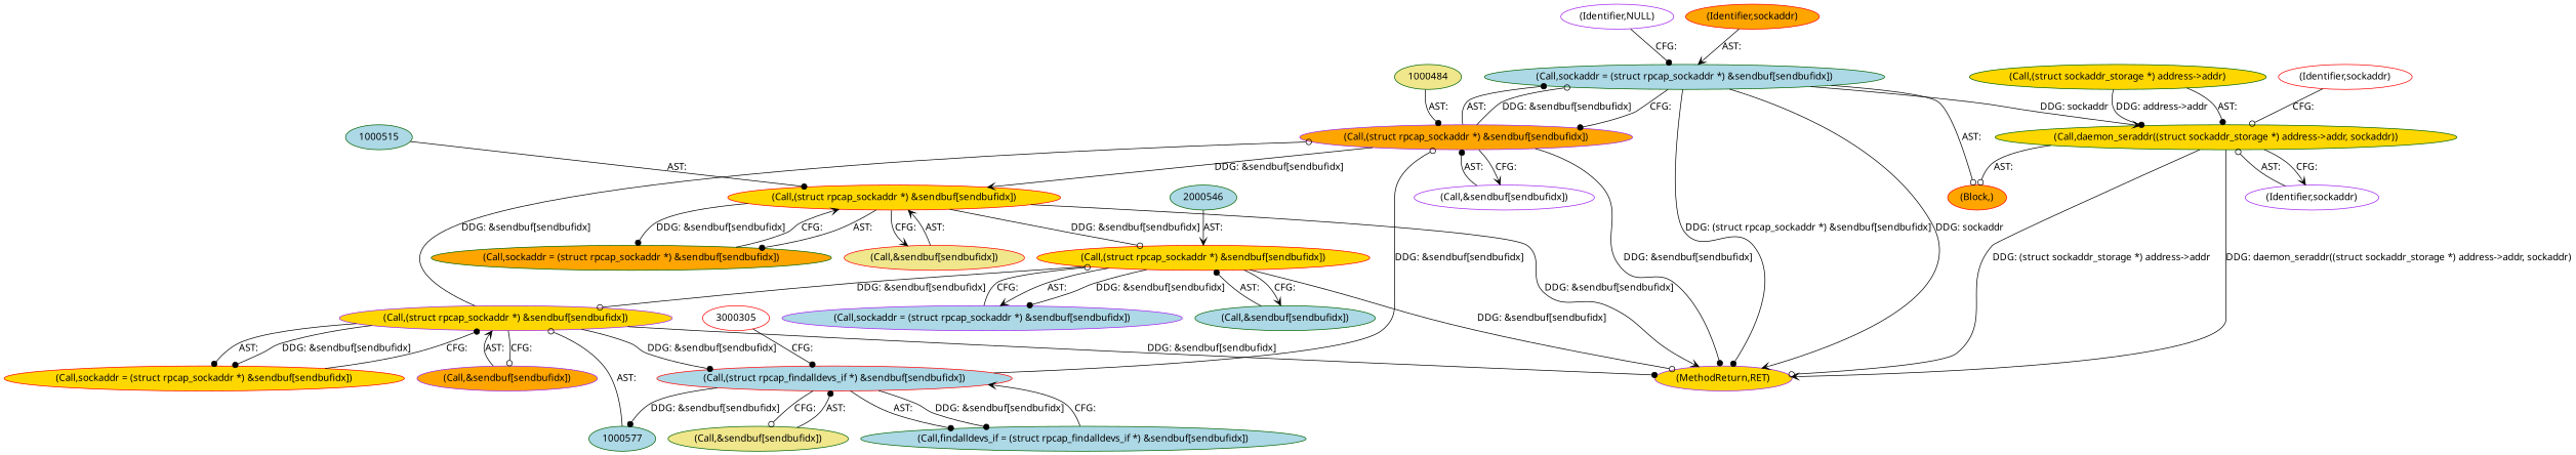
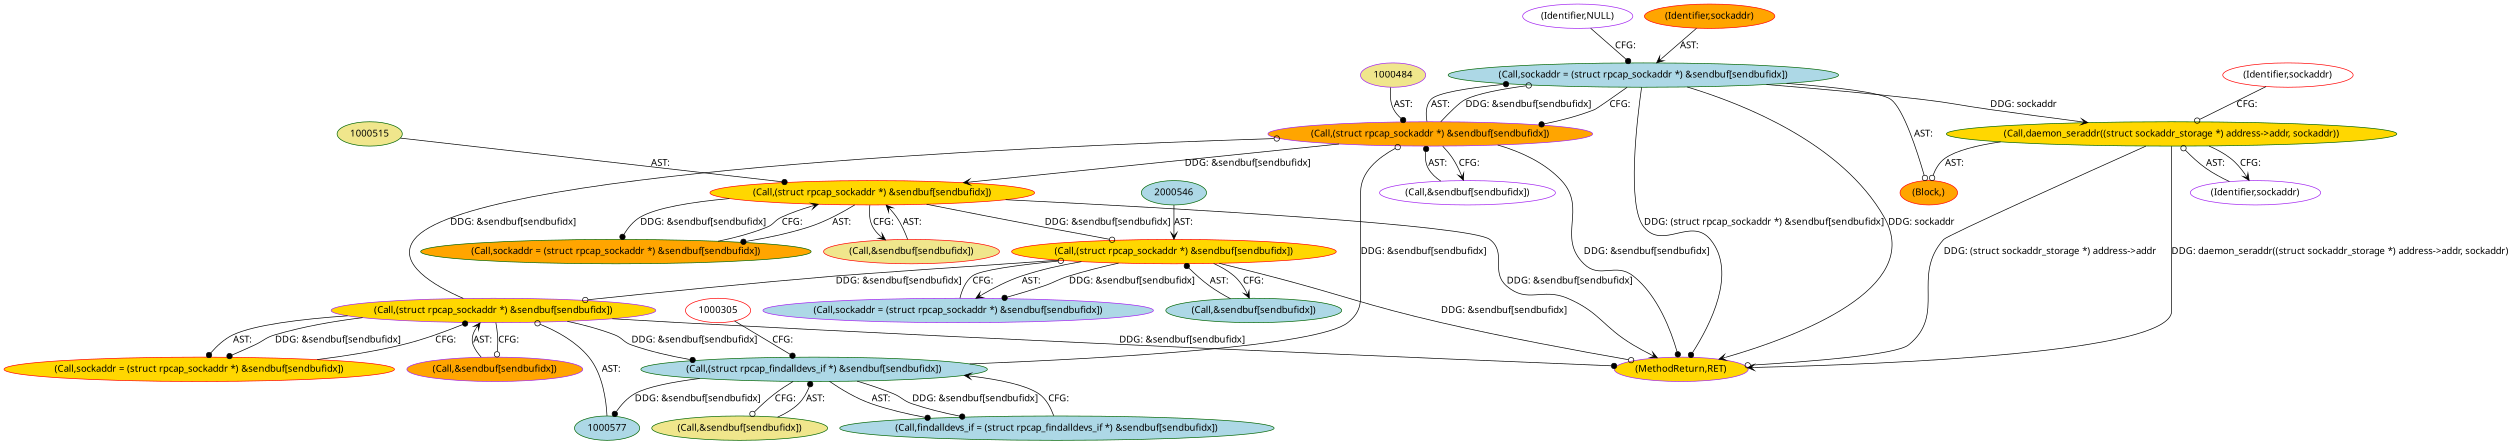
  digraph {
    fontname="Noto Sans"
    node [color=darkgreen fillcolor=lightblue fontname="Noto Sans" style=filled]
    edge [arrowhead=dot fontname="Noto Sans"]
    n1 [label="(Call,sockaddr = (struct rpcap_sockaddr *) &sendbuf[sendbufidx])"]
    n2 [color=purple fillcolor=orange label="(Call,(struct rpcap_sockaddr *) &sendbuf[sendbufidx])"]
    n3 [fillcolor=gold label="(Call,daemon_seraddr((struct sockaddr_storage *) address->addr, sockaddr))"]
    n4 [color=red fillcolor=orange label="(Block,)"]
    n5 [color=purple fillcolor=gold label="(MethodReturn,RET)"]
    n6 [color=red fillcolor=gold label="(Call,(struct rpcap_sockaddr *) &sendbuf[sendbufidx])"]
    n7 [color=purple fillcolor=white label="(Call,&sendbuf[sendbufidx])"]
    n8 [color=purple fillcolor=white label="(Identifier,sockaddr)"]
    n9 [color=red fillcolor=gold label="(Call,(struct rpcap_sockaddr *) &sendbuf[sendbufidx])"]
    n10 [color=red fillcolor=khaki label="(Call,&sendbuf[sendbufidx])"]
    n11 [fillcolor=orange label="(Call,sockaddr = (struct rpcap_sockaddr *) &sendbuf[sendbufidx])"]
-   n12 [color=red label="(Call,(struct rpcap_findalldevs_if *) &sendbuf[sendbufidx])"]
+   n12 [label="(Call,(struct rpcap_findalldevs_if *) &sendbuf[sendbufidx])"]
    n13 [fillcolor=khaki label="(Call,&sendbuf[sendbufidx])"]
    n14 [label="(Call,findalldevs_if = (struct rpcap_findalldevs_if *) &sendbuf[sendbufidx])"]
    1000577
    n16 [color=purple fillcolor=gold label="(Call,(struct rpcap_sockaddr *) &sendbuf[sendbufidx])"]
    n17 [color=red fillcolor=gold label="(Call,sockaddr = (struct rpcap_sockaddr *) &sendbuf[sendbufidx])"]
    n18 [color=purple fillcolor=orange label="(Call,&sendbuf[sendbufidx])"]
    n19 [label="(Call,&sendbuf[sendbufidx])"]
    n20 [color=purple label="(Call,sockaddr = (struct rpcap_sockaddr *) &sendbuf[sendbufidx])"]
    n21 [color=red fillcolor=white label="(Identifier,sockaddr)"]
-   n22 [fillcolor=gold label="(Call,(struct sockaddr_storage *) address->addr)"]
    n23 [color=purple fillcolor=white label="(Identifier,NULL)"]
    n24 [color=red fillcolor=orange label="(Identifier,sockaddr)"]
-   1000484 [fillcolor=khaki]
-   1000305 [color=red fillcolor=white label=3000305]
+   1000484 [color=purple fillcolor=khaki]
+   1000305 [color=red fillcolor=white]
    n27 [label=2000546]
-   1000515
+   1000515 [fillcolor=khaki]
    n1 -> n2 [label="CFG: "]
    n1 -> n3 [arrowhead=vee label="DDG: sockaddr"]
    n1 -> n4 [arrowhead=odot label="AST: "]
    n1 -> n5 [label="DDG: (struct rpcap_sockaddr *) &sendbuf[sendbufidx]"]
    n1 -> n5 [arrowhead=vee label="DDG: sockaddr"]
    n2 -> n1 [label="AST: "]
    n2 -> n1 [arrowhead=odot label="DDG: &sendbuf[sendbufidx]"]
    n2 -> n5 [label="DDG: &sendbuf[sendbufidx]"]
    n2 -> n6 [arrowhead=vee label="DDG: &sendbuf[sendbufidx]"]
    n2 -> n7 [arrowhead=vee label="CFG: "]
    n3 -> n4 [arrowhead=odot label="AST: "]
    n3 -> n5 [arrowhead=odot label="DDG: (struct sockaddr_storage *) address->addr"]
    n3 -> n5 [arrowhead=vee label="DDG: daemon_seraddr((struct sockaddr_storage *) address->addr, sockaddr)"]
    n3 -> n8 [arrowhead=vee label="CFG: "]
    n6 -> n5 [arrowhead=vee label="DDG: &sendbuf[sendbufidx]"]
    n6 -> n9 [arrowhead=odot label="DDG: &sendbuf[sendbufidx]"]
    n6 -> n10 [arrowhead=vee label="CFG: "]
    n6 -> n11 [label="AST: "]
    n6 -> n11 [label="DDG: &sendbuf[sendbufidx]"]
    n7 -> n2 [label="AST: "]
    n8 -> n3 [arrowhead=odot label="AST: "]
    n9 -> n5 [arrowhead=odot label="DDG: &sendbuf[sendbufidx]"]
    n9 -> n16 [arrowhead=odot label="DDG: &sendbuf[sendbufidx]"]
    n9 -> n19 [arrowhead=vee label="CFG: "]
    n9 -> n20 [arrowhead=vee label="AST: "]
    n9 -> n20 [label="DDG: &sendbuf[sendbufidx]"]
    n10 -> n6 [arrowhead=vee label="AST: "]
    n11 -> n6 [arrowhead=vee label="CFG: "]
    n12 -> n2 [arrowhead=odot label="DDG: &sendbuf[sendbufidx]"]
    n12 -> n13 [arrowhead=odot label="CFG: "]
    n12 -> n14 [label="AST: "]
    n12 -> n14 [label="DDG: &sendbuf[sendbufidx]"]
    n12 -> 1000577 [label="DDG: &sendbuf[sendbufidx]"]
    n13 -> n12 [label="AST: "]
    n14 -> n12 [arrowhead=vee label="CFG: "]
    1000577 -> n16 [arrowhead=odot label="AST: "]
    n16 -> n2 [arrowhead=odot label="DDG: &sendbuf[sendbufidx]"]
    n16 -> n5 [label="DDG: &sendbuf[sendbufidx]"]
    n16 -> n12 [label="DDG: &sendbuf[sendbufidx]"]
    n16 -> n17 [label="AST: "]
    n16 -> n17 [label="DDG: &sendbuf[sendbufidx]"]
    n16 -> n18 [arrowhead=odot label="CFG: "]
    n17 -> n16 [label="CFG: "]
    n18 -> n16 [arrowhead=vee label="AST: "]
    n19 -> n9 [label="AST: "]
    n20 -> n9 [arrowhead=odot label="CFG: "]
    n21 -> n3 [arrowhead=odot label="CFG: "]
-   n22 -> n3 [label="AST: "]
-   n22 -> n3 [label="DDG: address->addr"]
    n23 -> n1 [label="CFG: "]
    n24 -> n1 [arrowhead=vee label="AST: "]
    1000484 -> n2 [label="AST: "]
    1000305 -> n12 [label="CFG: "]
    n27 -> n9 [arrowhead=vee label="AST: "]
    1000515 -> n6 [label="AST: "]
  }
